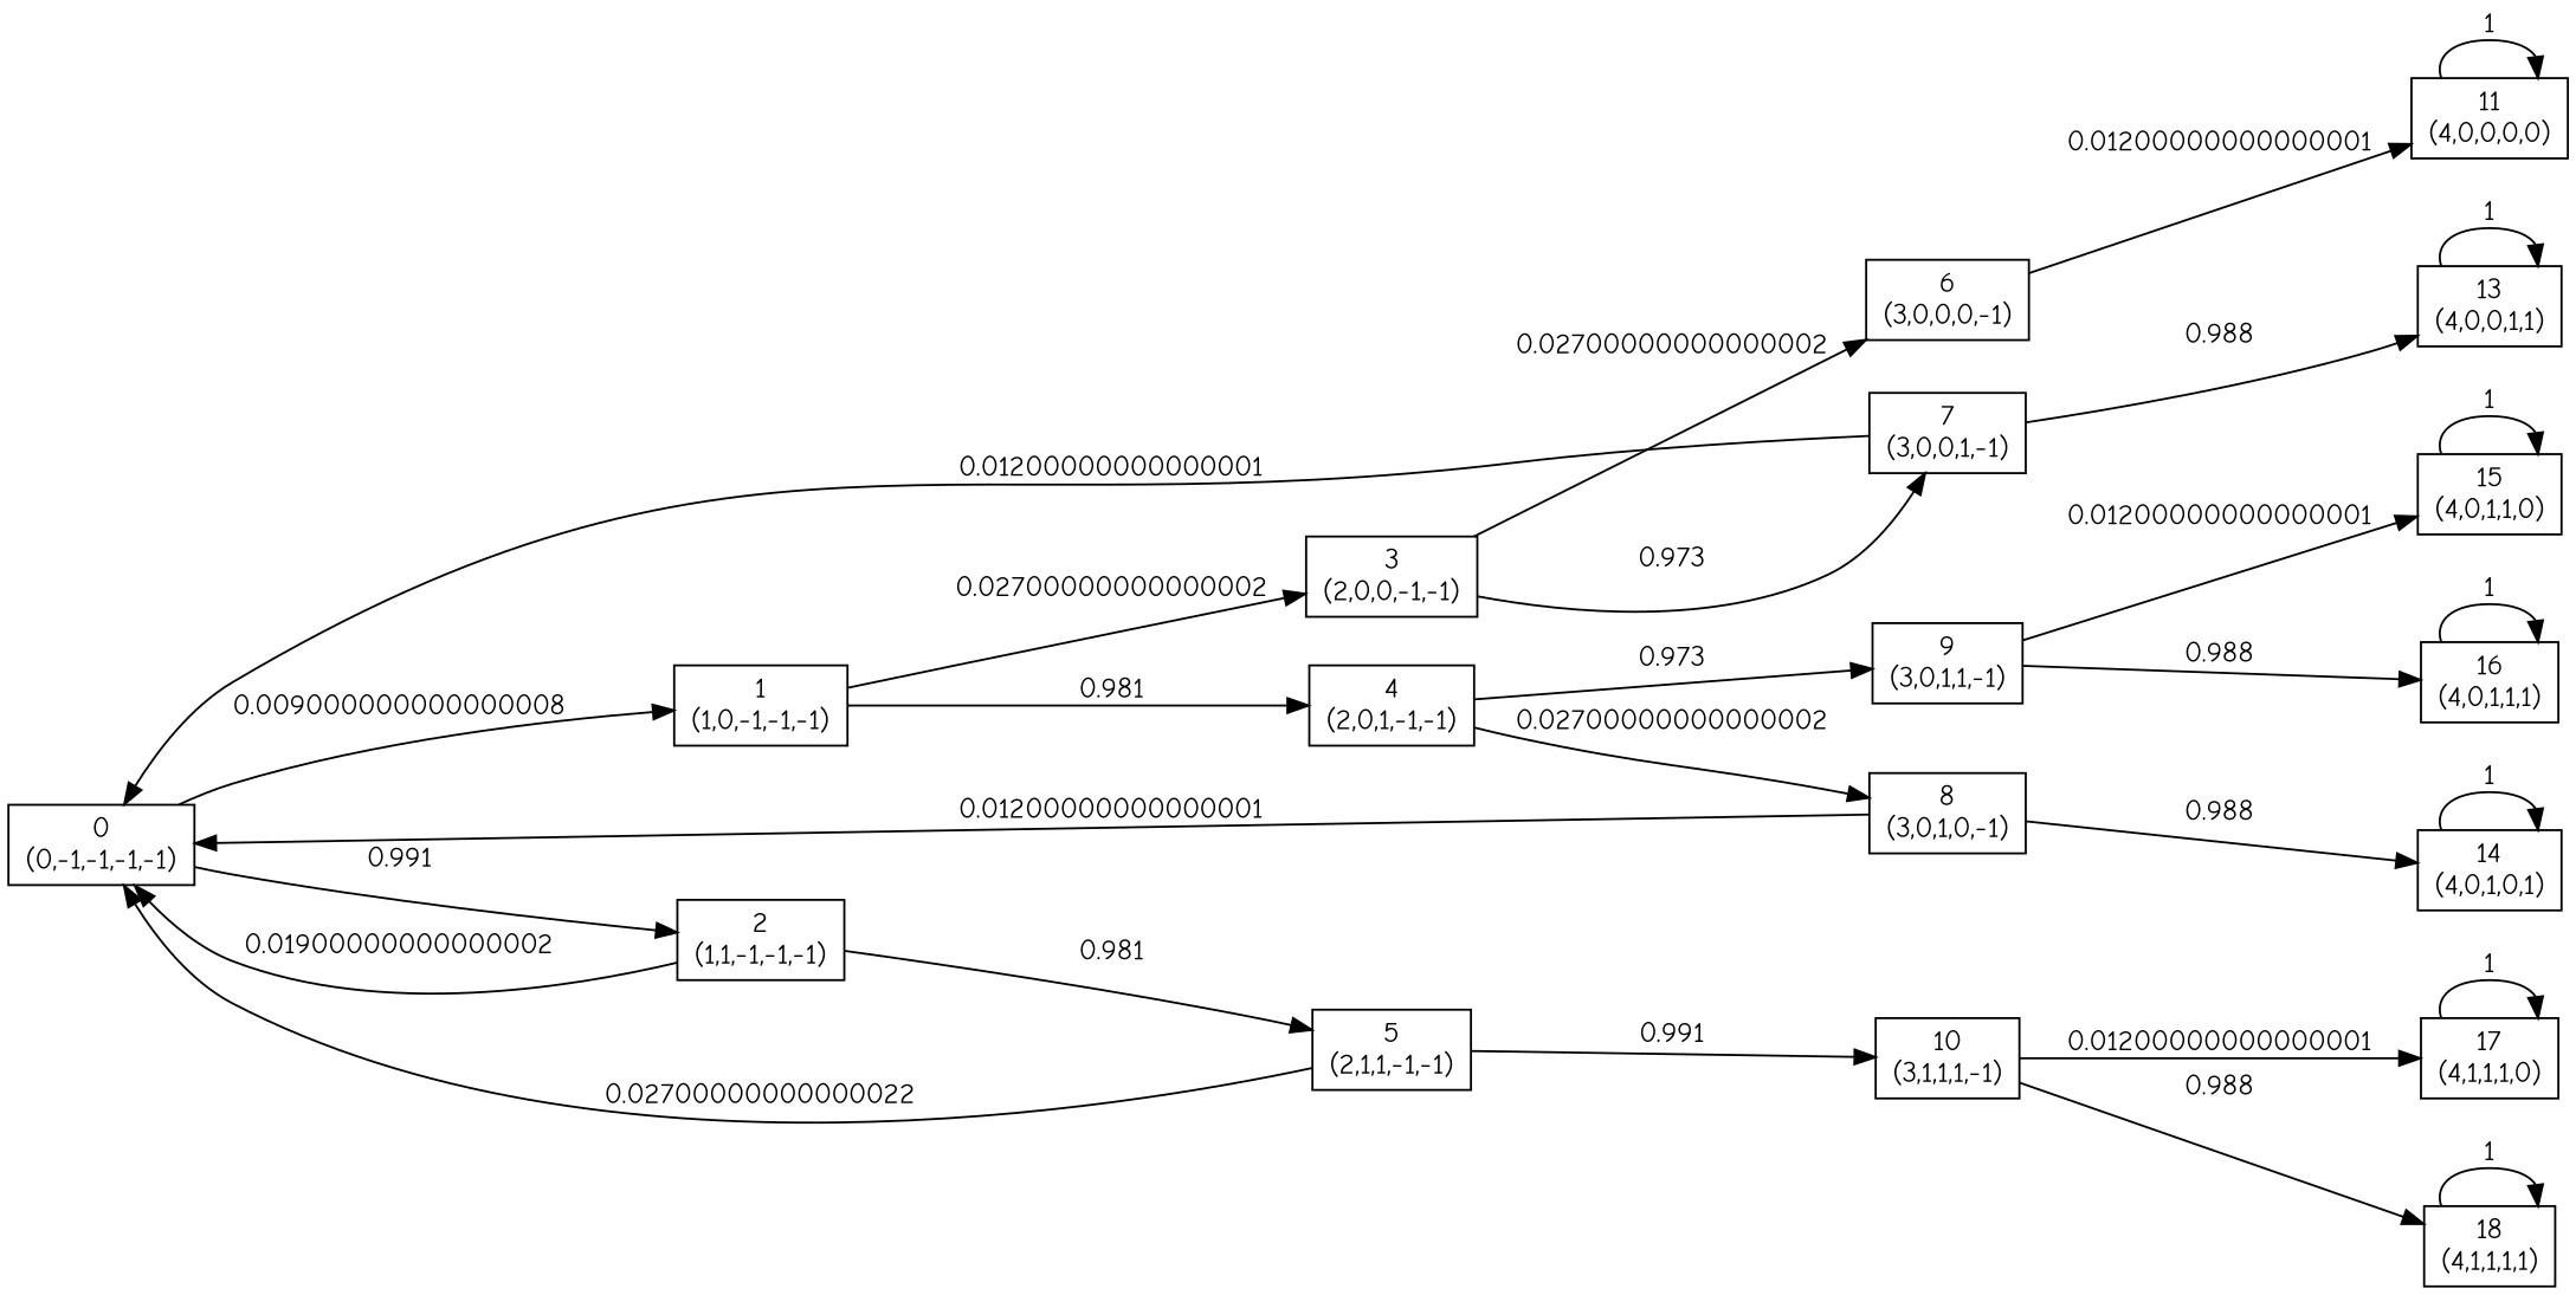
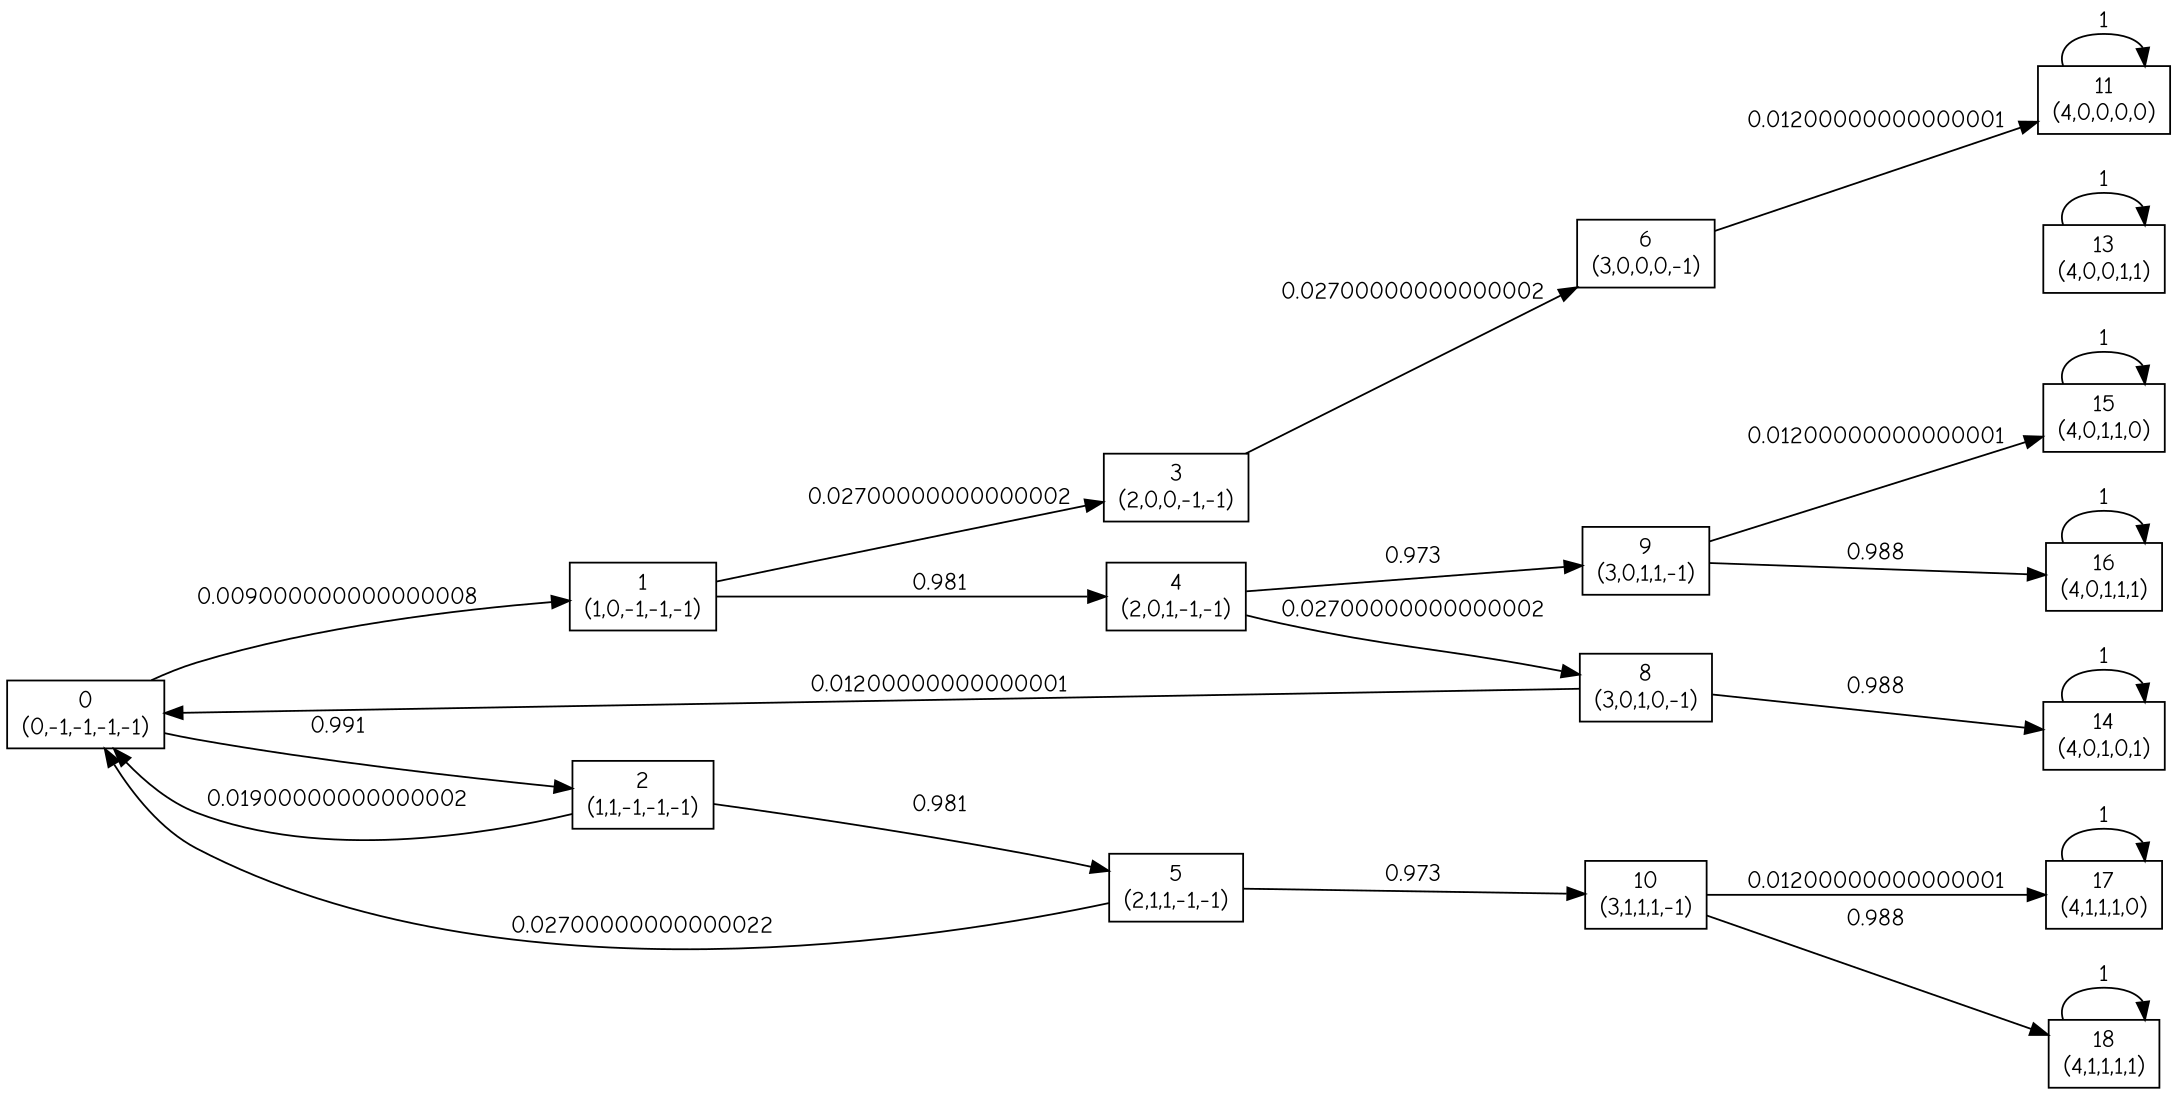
  digraph {
    fontname="Comic Neue"
    rankdir=LR
    node [fontname="Comic Neue" shape=box]
    edge [fontname="Comic Neue"]
    n1 [label="0\n(0,-1,-1,-1,-1)"]
    n2 [label="1\n(1,0,-1,-1,-1)"]
    n3 [label="2\n(1,1,-1,-1,-1)"]
    n4 [label="3\n(2,0,0,-1,-1)"]
    n5 [label="4\n(2,0,1,-1,-1)"]
    n6 [label="5\n(2,1,1,-1,-1)"]
    n7 [label="6\n(3,0,0,0,-1)"]
-   n8 [label="7\n(3,0,0,1,-1)"]
    n9 [label="8\n(3,0,1,0,-1)"]
    n10 [label="9\n(3,0,1,1,-1)"]
    n11 [label="10\n(3,1,1,1,-1)"]
    n12 [label="11\n(4,0,0,0,0)"]
    n13 [label="13\n(4,0,0,1,1)"]
    n14 [label="14\n(4,0,1,0,1)"]
    n15 [label="15\n(4,0,1,1,0)"]
    n16 [label="16\n(4,0,1,1,1)"]
    n17 [label="17\n(4,1,1,1,0)"]
    n18 [label="18\n(4,1,1,1,1)"]
    n1 -> n2 [label=0.009000000000000008]
    n1 -> n3 [label=0.991]
    n2 -> n4 [label=0.02700000000000002]
    n2 -> n5 [label=0.981]
    n3 -> n1 [label=0.01900000000000002]
    n3 -> n6 [label=0.981]
    n4 -> n7 [label=0.02700000000000002]
-   n4 -> n8 [label=0.973]
    n5 -> n9 [label=0.02700000000000002]
    n5 -> n10 [label=0.973]
    n6 -> n1 [label=0.02700000000000022]
-   n6 -> n11 [label=0.991]
+   n6 -> n11 [label=0.973]
    n7 -> n12 [label=0.01200000000000001]
-   n8 -> n1 [label=0.01200000000000001]
-   n8 -> n13 [label=0.988]
    n9 -> n1 [label=0.01200000000000001]
    n9 -> n14 [label=0.988]
    n10 -> n15 [label=0.01200000000000001]
    n10 -> n16 [label=0.988]
    n11 -> n17 [label=0.01200000000000001]
    n11 -> n18 [label=0.988]
    n12 -> n12 [label=1]
    n13 -> n13 [label=1]
    n14 -> n14 [label=1]
    n15 -> n15 [label=1]
    n16 -> n16 [label=1]
    n17 -> n17 [label=1]
    n18 -> n18 [label=1]
  }
